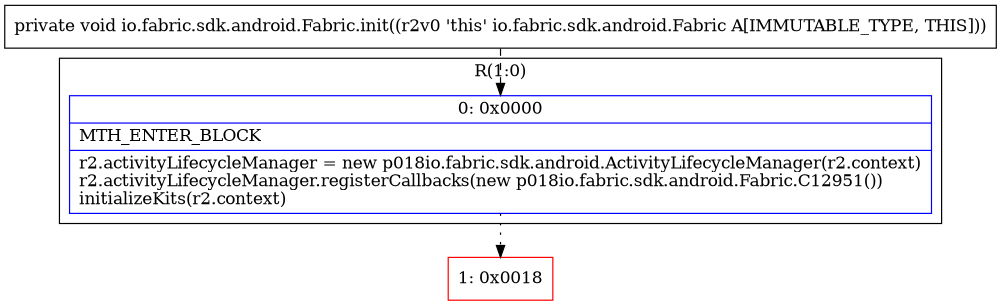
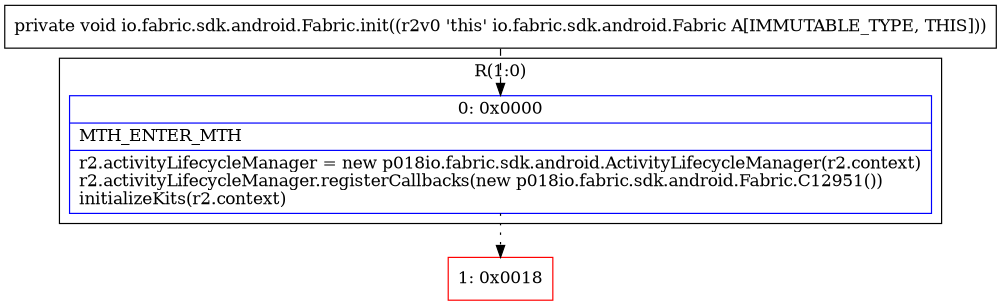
  digraph {
    node [shape=record]
-   n1 [color=blue label="{0\:\ 0x0000|MTH_ENTER_BLOCK\l|r2.activityLifecycleManager = new p018io.fabric.sdk.android.ActivityLifecycleManager(r2.context)\lr2.activityLifecycleManager.registerCallbacks(new p018io.fabric.sdk.android.Fabric.C12951())\linitializeKits(r2.context)\l}"]
+   n1 [color=blue label="{0\:\ 0x0000|MTH_ENTER_MTH\l|r2.activityLifecycleManager = new p018io.fabric.sdk.android.ActivityLifecycleManager(r2.context)\lr2.activityLifecycleManager.registerCallbacks(new p018io.fabric.sdk.android.Fabric.C12951())\linitializeKits(r2.context)\l}"]
    n2 [color=red label="{1\:\ 0x0018}"]
    n3 [label="{private void io.fabric.sdk.android.Fabric.init((r2v0 'this' io.fabric.sdk.android.Fabric A[IMMUTABLE_TYPE, THIS])) }"]
    subgraph cluster_1 {
      label="R(1:0)"
      n1
    }
    n1 -> n2 [style=dotted]
    n3 -> n1 [style=dashed]
  }
